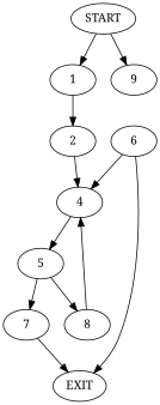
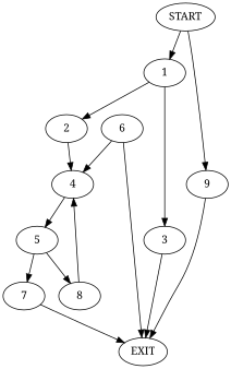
  digraph {
    fontname="Noto Serif"
    node [fontname="Noto Serif"]
    edge [fontname="Noto Serif"]
    n1 [label=START]
    1
    9
    2
+   3
    n6 [label=EXIT]
    4
    5
    7
    8
    6
    n1 -> 1
    n1 -> 9
    1 -> 2
+   1 -> 3
+   9 -> n6
    2 -> 4
+   3 -> n6
    4 -> 5
    5 -> 7
    5 -> 8
    7 -> n6
    8 -> 4
    6 -> n6
    6 -> 4
  }
